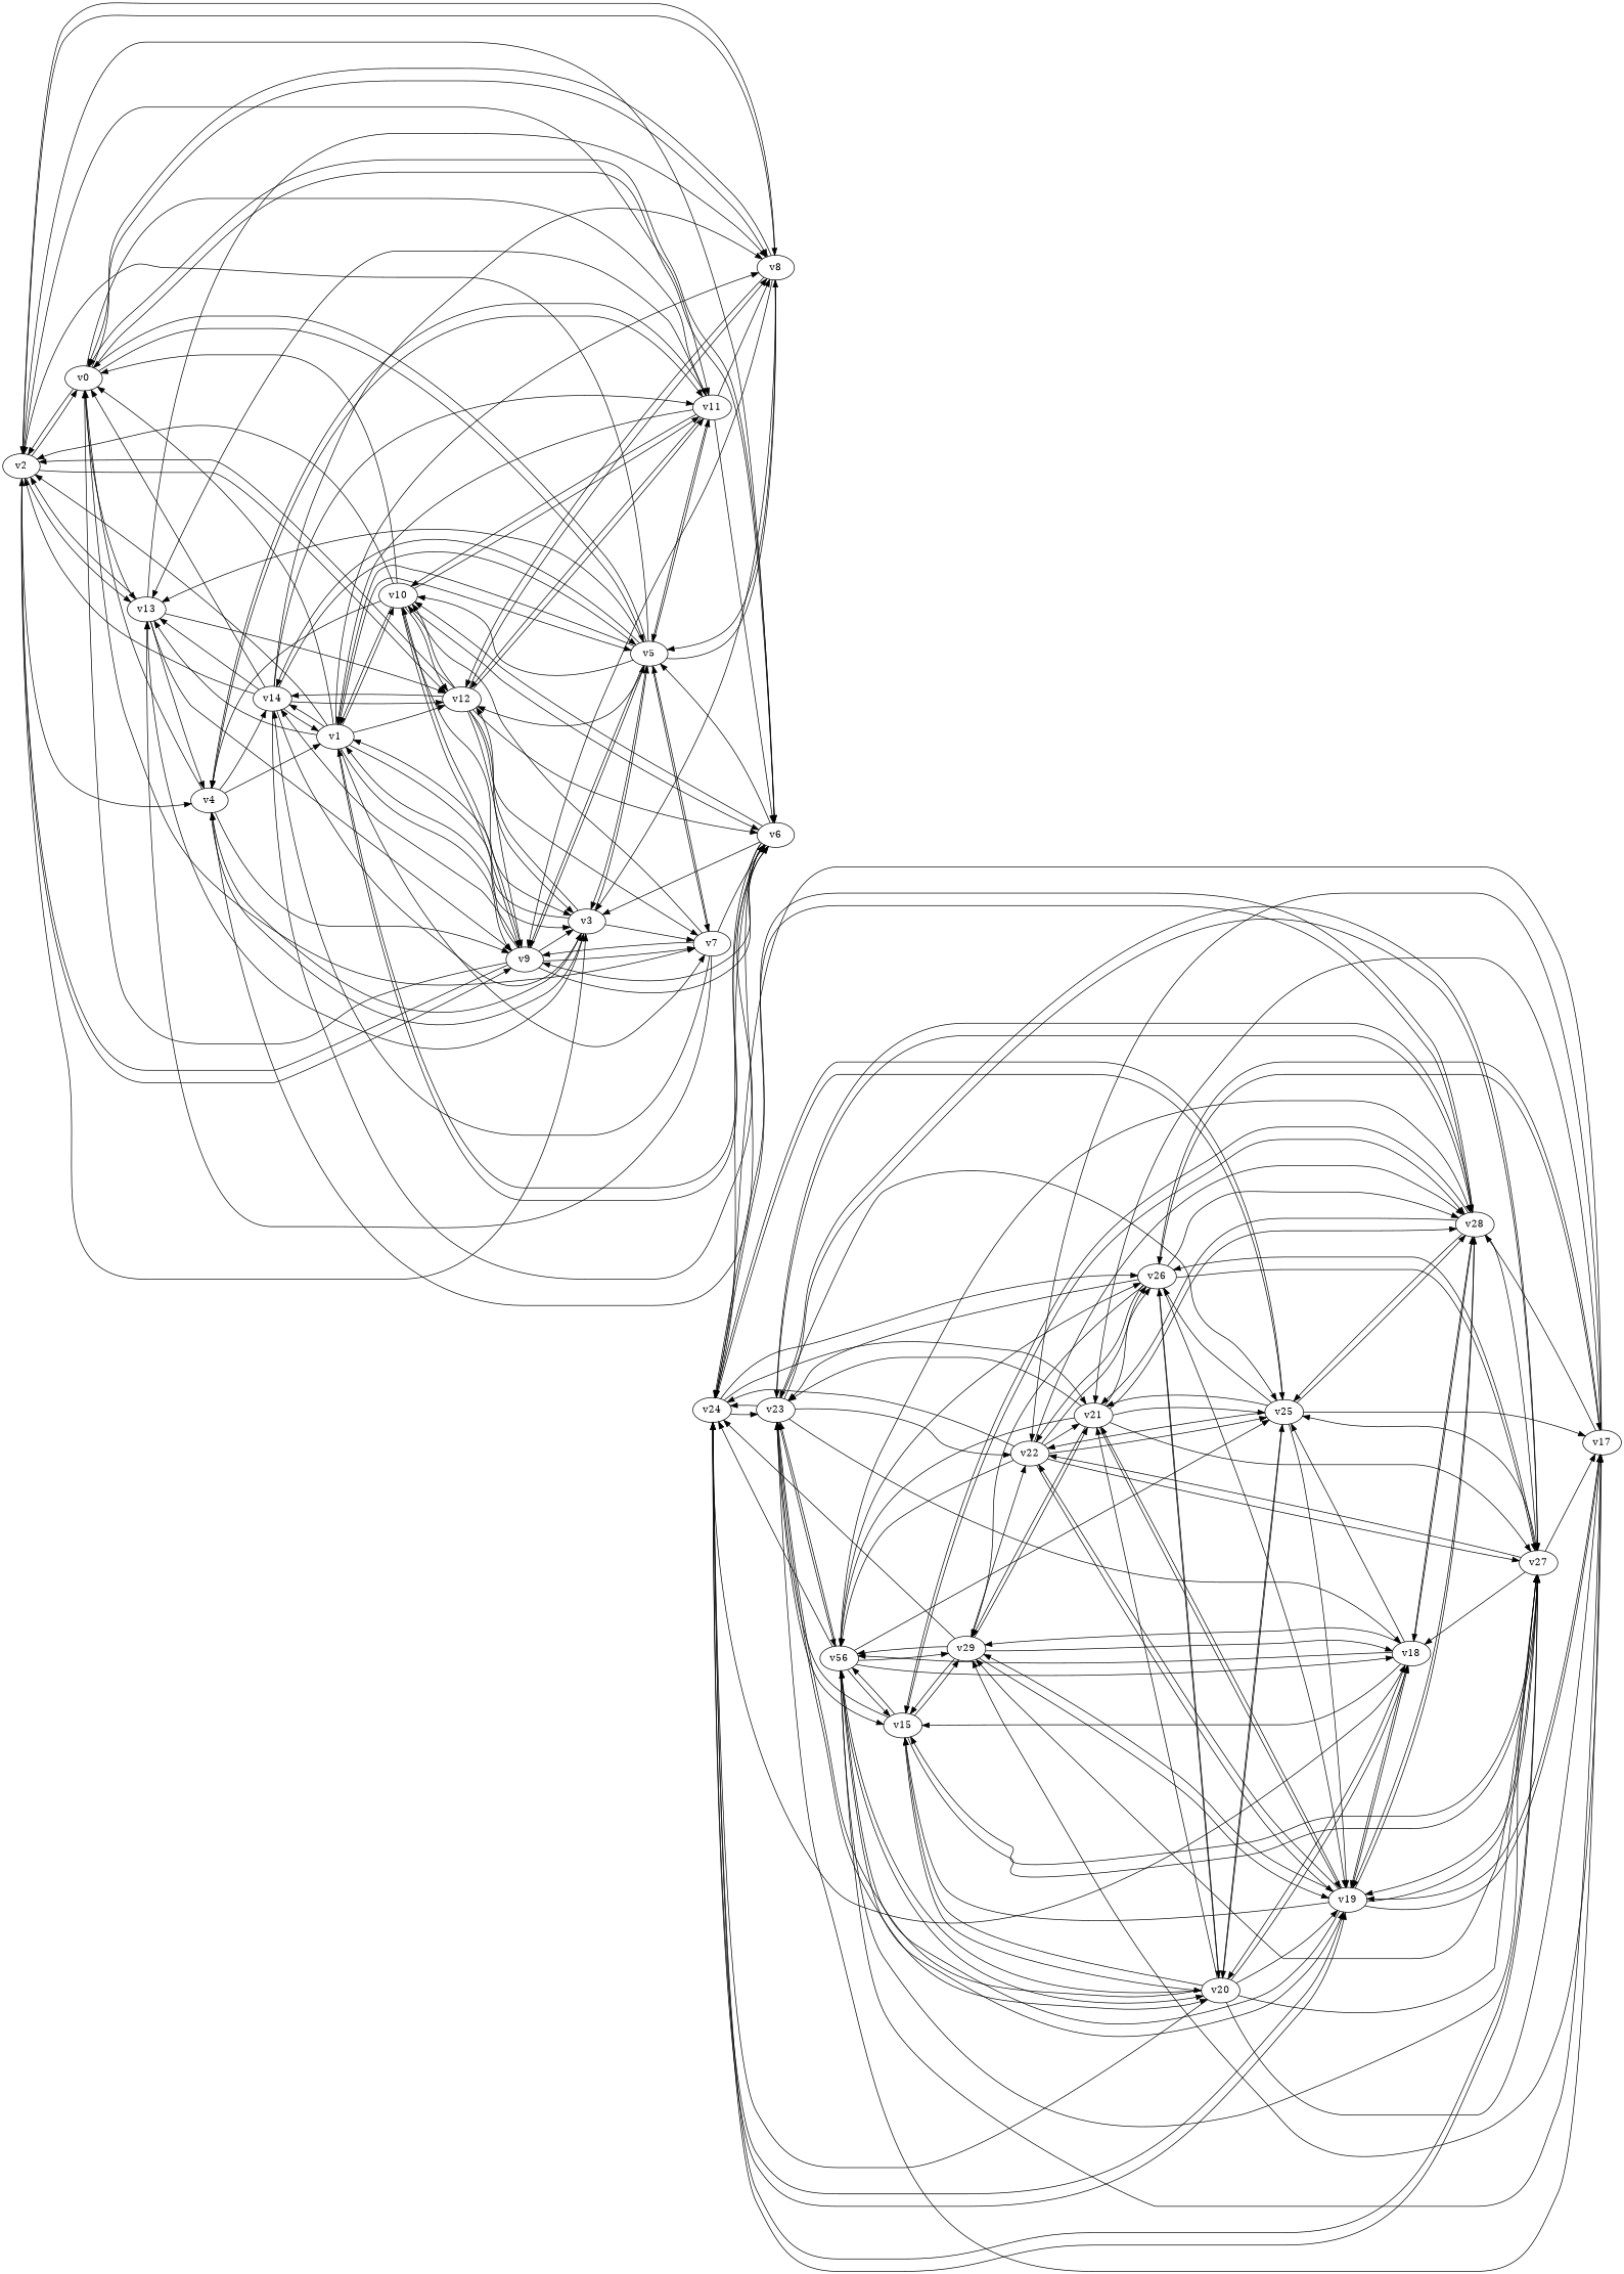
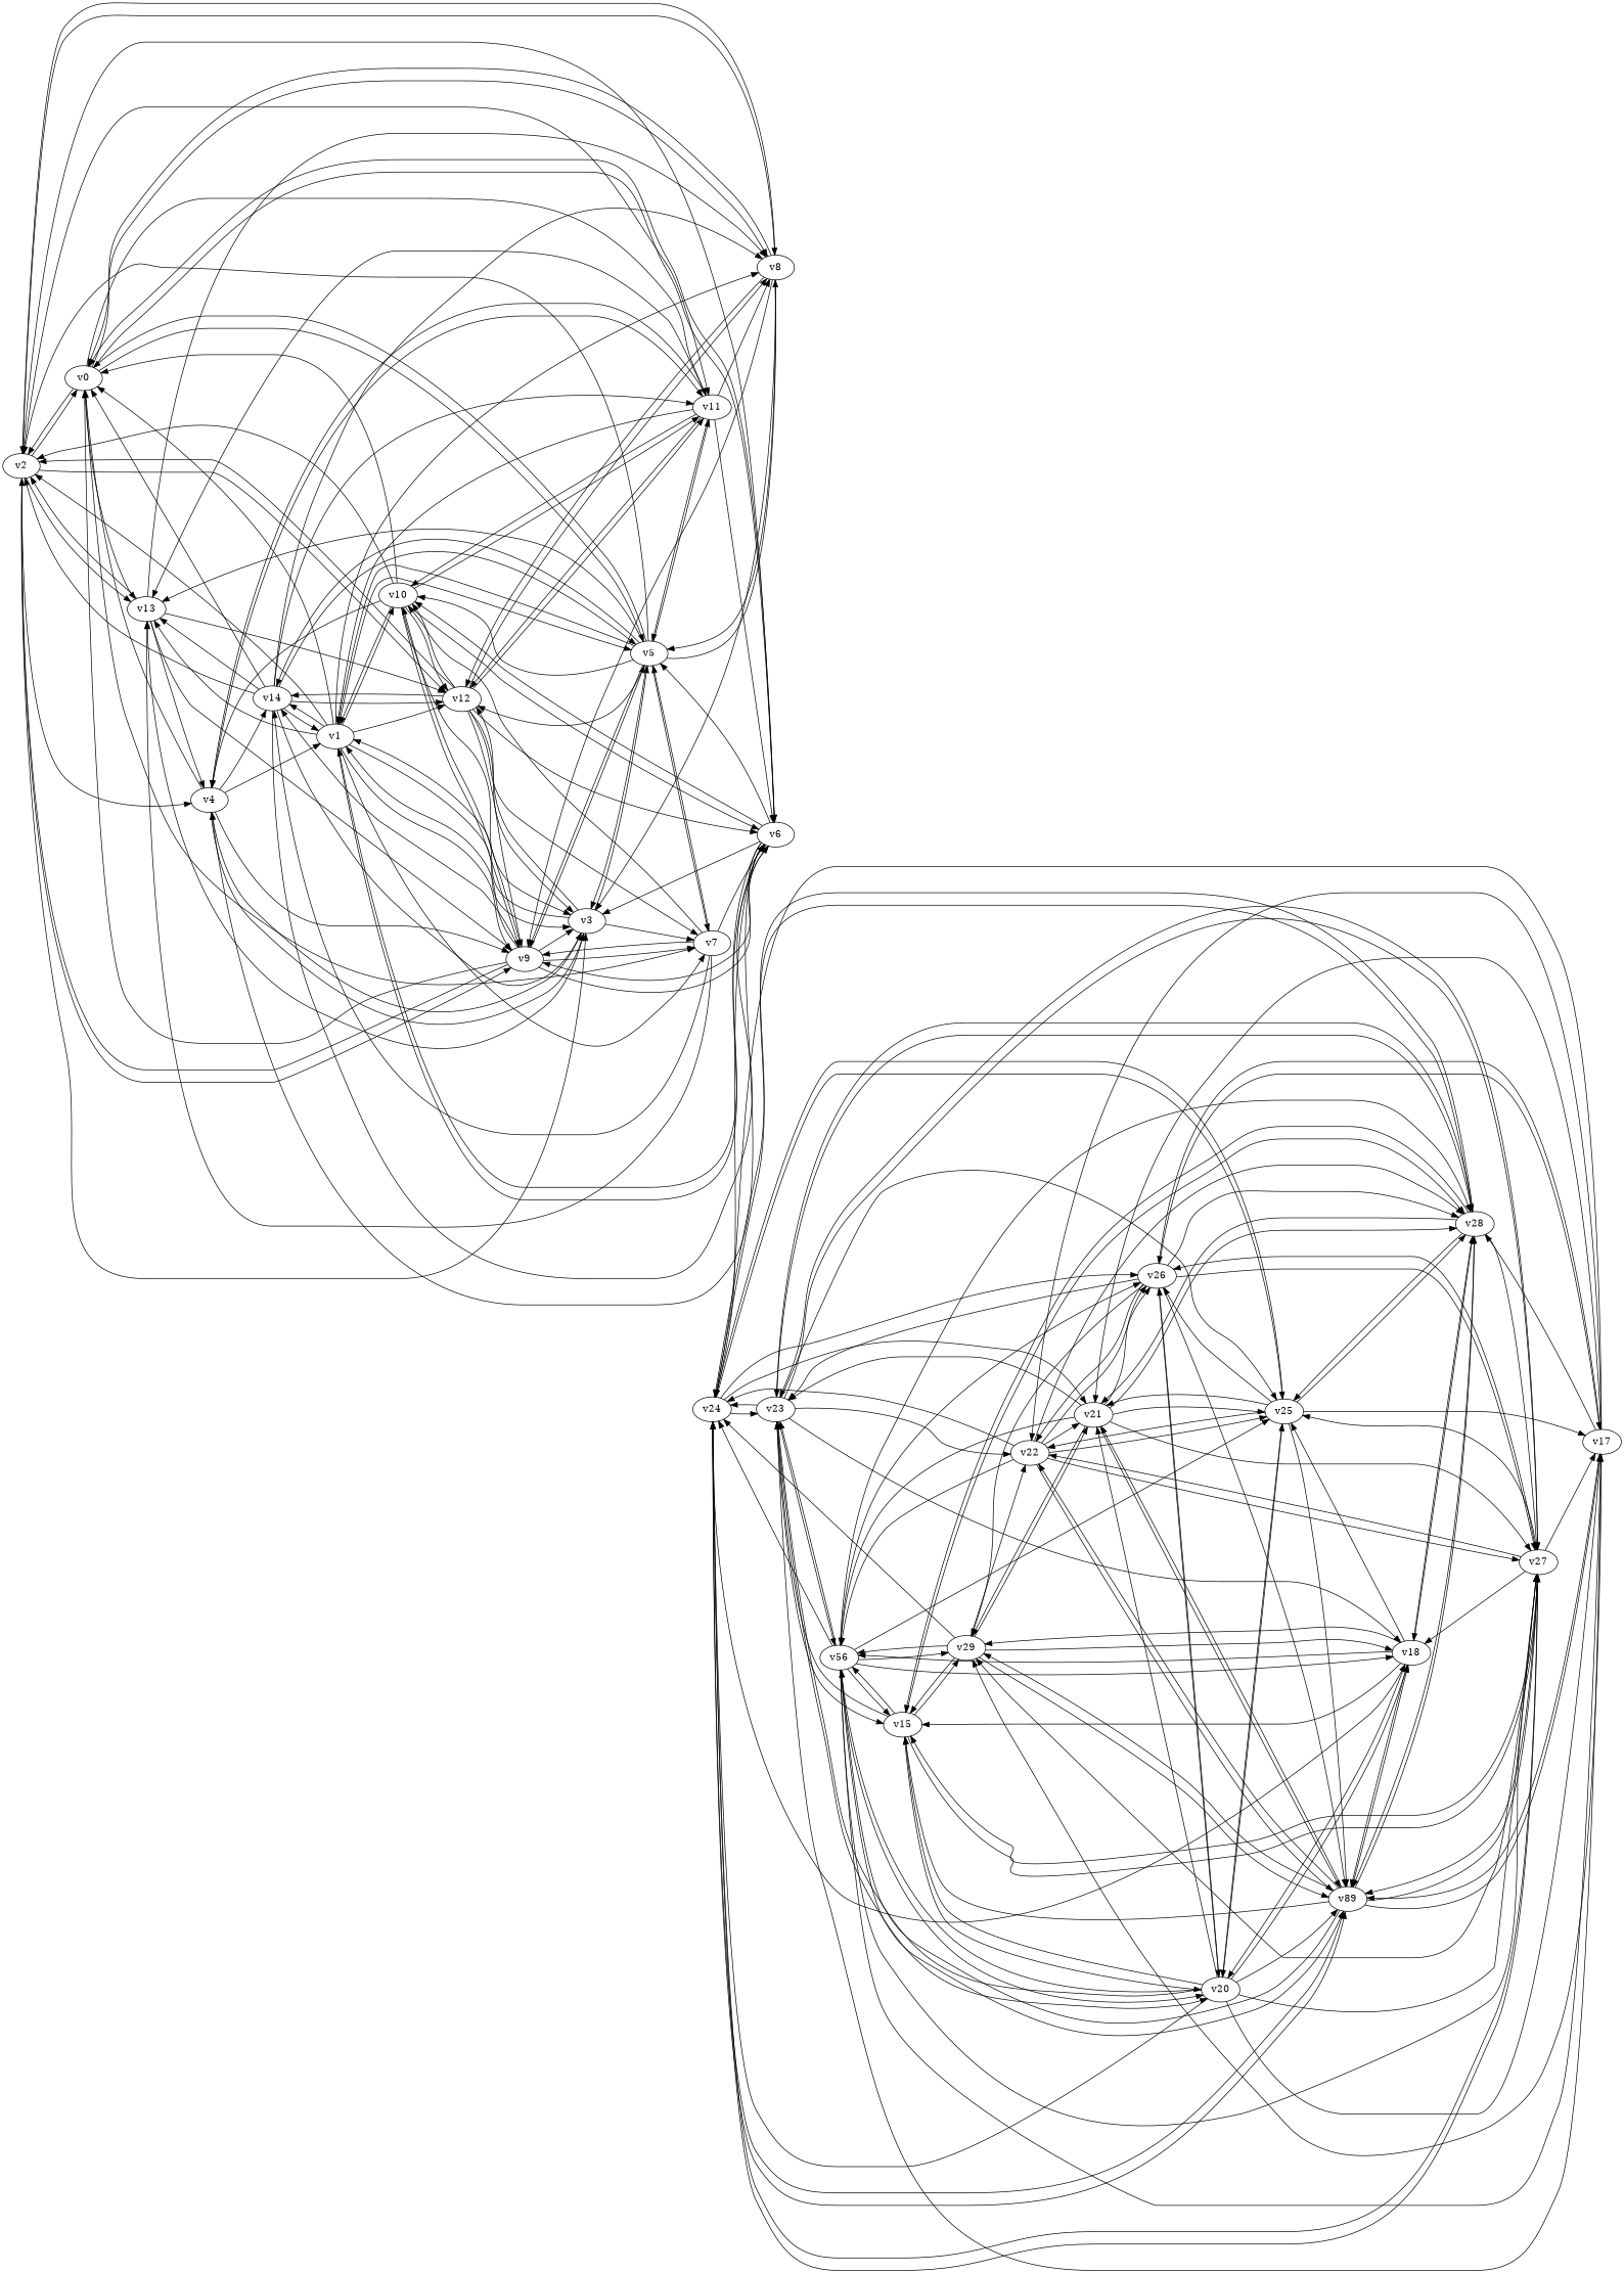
  digraph {
    rankdir=LR
    node [player=0 priority=1]
    v2
    v0 [priority=0]
    v5 [priority=0]
    v6 [priority=0]
    v7
    v8
    v11
    v13 [player=1 priority=0]
    v3 [priority=0]
    v9 [priority=0]
    v12 [priority=0]
    v4
    v1
    v10
    v14 [player=1 priority=0]
    n16 [label=v56 priority=0]
    v15 [priority=0]
    v20 [player=1 priority=0]
    v23 [priority=0]
    v27
    v28 [player=1]
    v29 [player=1]
    v17 [priority=0]
    v18 [player=1]
-   v19
+   v19 [label=v89]
    v24 [player=1]
    v25
    v26 [priority=0]
    v21 [priority=0]
    v22 [player=1]
    v2 -> v0
    v2 -> v6
    v2 -> v8
    v2 -> v11
    v2 -> v13
    v2 -> v3
    v2 -> v9
    v2 -> v12
    v2 -> v4
    v0 -> v2
    v0 -> v5
    v0 -> v6
    v0 -> v7
    v0 -> v8
    v0 -> v11
    v0 -> v13
    v5 -> v2
    v5 -> v0
    v5 -> v7
    v5 -> v8
    v5 -> v11
    v5 -> v13
    v5 -> v3
    v5 -> v9
    v5 -> v12
    v5 -> v1
    v5 -> v10
    v5 -> v14
    v6 -> v0
    v6 -> v5
    v6 -> v3
    v6 -> v9
    v6 -> v4
    v6 -> v1
    v6 -> v10
    v7 -> v5
    v7 -> v6
    v7 -> v13
    v7 -> v9
    v7 -> v10
    v7 -> v14
    v8 -> v2
    v8 -> v0
    v8 -> v5
    v8 -> v3
    v8 -> v9
    v8 -> v12
    v11 -> v5
    v11 -> v6
    v11 -> v8
    v11 -> v13
    v11 -> v12
    v11 -> v4
    v11 -> v1
    v11 -> v10
    v13 -> v2
    v13 -> v8
    v13 -> v9
    v13 -> v12
    v13 -> v4
    v3 -> v5
    v3 -> v7
    v3 -> v13
    v3 -> v12
    v3 -> v4
    v3 -> v1
    v9 -> v2
    v9 -> v0
    v9 -> v5
    v9 -> v6
    v9 -> v7
    v9 -> v3
    v9 -> v1
    v9 -> v10
    v9 -> v14
    v12 -> v2
    v12 -> v6
    v12 -> v7
    v12 -> v8
    v12 -> v11
    v12 -> v3
    v12 -> v9
    v12 -> v10
    v12 -> v14
    v4 -> v0
    v4 -> v11
    v4 -> v3
    v4 -> v9
    v4 -> v1
    v4 -> v14
    v1 -> v2
    v1 -> v0
    v1 -> v5
    v1 -> v6
    v1 -> v7
    v1 -> v8
    v1 -> v13
    v1 -> v3
    v1 -> v9
    v1 -> v12
    v1 -> v10
    v1 -> v14
    v10 -> v2
    v10 -> v0
    v10 -> v6
    v10 -> v11
    v10 -> v3
    v10 -> v9
    v10 -> v12
    v10 -> v4
    v10 -> v1
    v14 -> v2
    v14 -> v0
    v14 -> v5
    v14 -> v6
    v14 -> v8
    v14 -> v11
    v14 -> v13
    v14 -> v3
    v14 -> v12
    v14 -> v1
    n16 -> v15
    n16 -> v20
    n16 -> v23
    n16 -> v27
    n16 -> v28
    n16 -> v29
    n16 -> v17
    n16 -> v18
    n16 -> v19
    n16 -> v24
    n16 -> v25
    n16 -> v26
    v15 -> n16
    v15 -> v20
    v15 -> v23
    v15 -> v27
    v15 -> v28
    v15 -> v29
    v20 -> n16
    v20 -> v15
    v20 -> v23
    v20 -> v27
    v20 -> v17
    v20 -> v18
    v20 -> v19
    v20 -> v24
    v20 -> v25
    v20 -> v26
    v20 -> v21
    v23 -> n16
    v23 -> v15
    v23 -> v20
    v23 -> v27
    v23 -> v28
    v23 -> v18
    v23 -> v24
    v23 -> v25
    v23 -> v22
    v27 -> v15
    v27 -> v23
    v27 -> v29
    v27 -> v17
    v27 -> v18
    v27 -> v19
    v27 -> v24
    v27 -> v25
    v27 -> v26
    v27 -> v22
    v28 -> v15
    v28 -> v23
    v28 -> v27
    v28 -> v18
    v28 -> v19
    v28 -> v24
    v28 -> v25
    v28 -> v21
    v29 -> n16
    v29 -> v15
    v29 -> v18
    v29 -> v19
    v29 -> v24
    v29 -> v21
    v29 -> v22
    v17 -> v23
    v17 -> v28
    v17 -> v29
    v17 -> v19
    v17 -> v24
    v17 -> v26
    v17 -> v21
    v17 -> v22
    v18 -> n16
    v18 -> v15
    v18 -> v20
    v18 -> v28
    v18 -> v29
    v18 -> v19
    v18 -> v25
    v19 -> n16
    v19 -> v15
    v19 -> v27
    v19 -> v28
    v19 -> v29
    v19 -> v17
    v19 -> v18
    v19 -> v24
    v19 -> v21
    v19 -> v22
    v24 -> v6
    v24 -> v23
    v24 -> v27
    v24 -> v28
    v24 -> v18
    v24 -> v19
    v24 -> v25
    v24 -> v26
    v24 -> v21
    v25 -> v20
    v25 -> v28
    v25 -> v17
    v25 -> v19
    v25 -> v24
    v25 -> v26
    v25 -> v21
    v25 -> v22
    v26 -> v20
    v26 -> v23
    v26 -> v27
    v26 -> v28
    v26 -> v29
    v26 -> v17
    v26 -> v19
    v26 -> v22
    v21 -> n16
    v21 -> v23
    v21 -> v27
    v21 -> v28
    v21 -> v29
    v21 -> v19
    v21 -> v25
    v21 -> v26
    v22 -> n16
    v22 -> v27
    v22 -> v28
    v22 -> v19
    v22 -> v24
    v22 -> v25
    v22 -> v26
    v22 -> v21
  }
